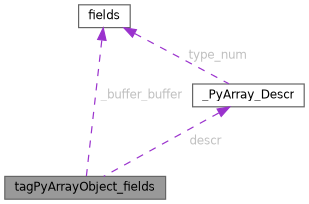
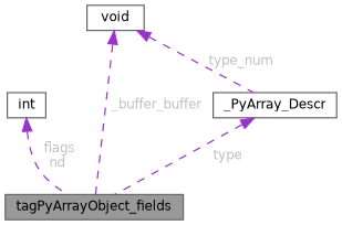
  digraph {
    node [color=gray40 fillcolor=white fontname=Helvetica fontsize=10 shape=box style=filled]
    edge [color=darkorchid3 dir=back fontcolor=grey fontname=Helvetica fontsize=10 labelfontname=Helvetica labelfontsize=10 style=dashed]
    n1 [fillcolor=grey60 fontcolor=black height=0.2 label=tagPyArrayObject_fields width=0.4]
+   n2 [height=0.2 label=int width=0.4]
    n3 [height=0.2 label=_PyArray_Descr width=0.4]
-   n4 [height=0.2 label=fields width=0.4]
-   n3 -> n1 [label=" descr"]
+   n4 [height=0.2 label=void width=0.4]
+   n2 -> n1 [label=" flags\nnd"]
+   n3 -> n1 [label=" type"]
    n4 -> n1 [label=" _buffer_buffer"]
    n4 -> n3 [label=" type_num"]
  }
